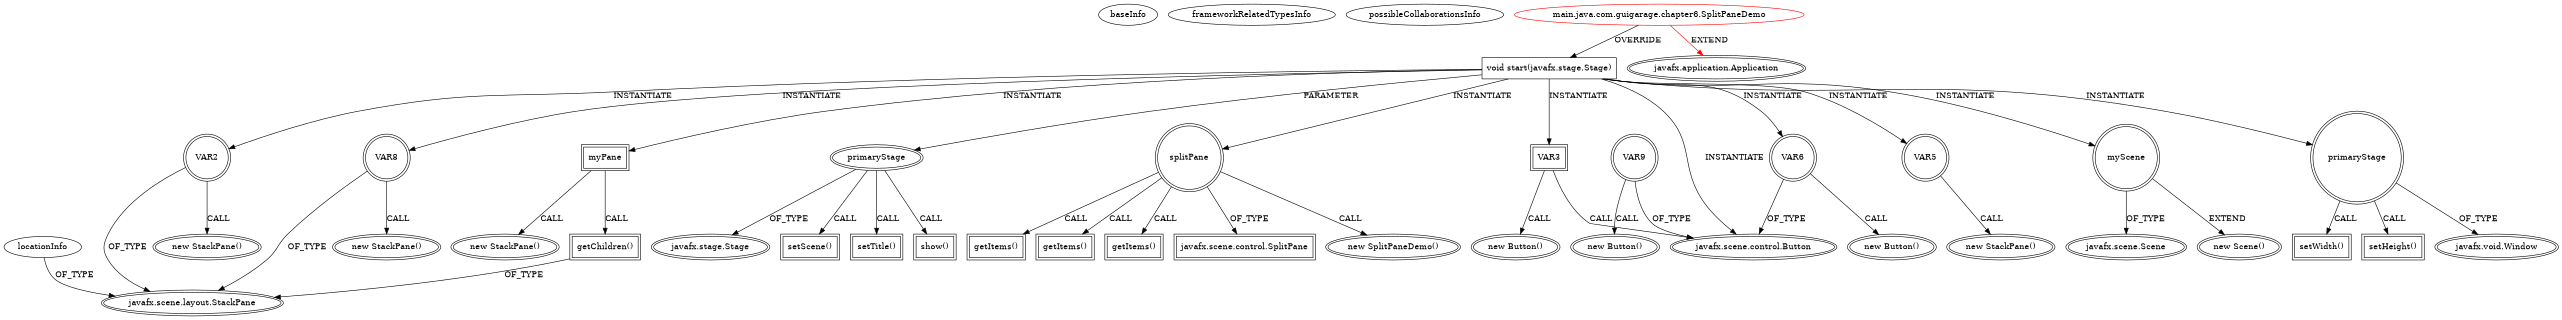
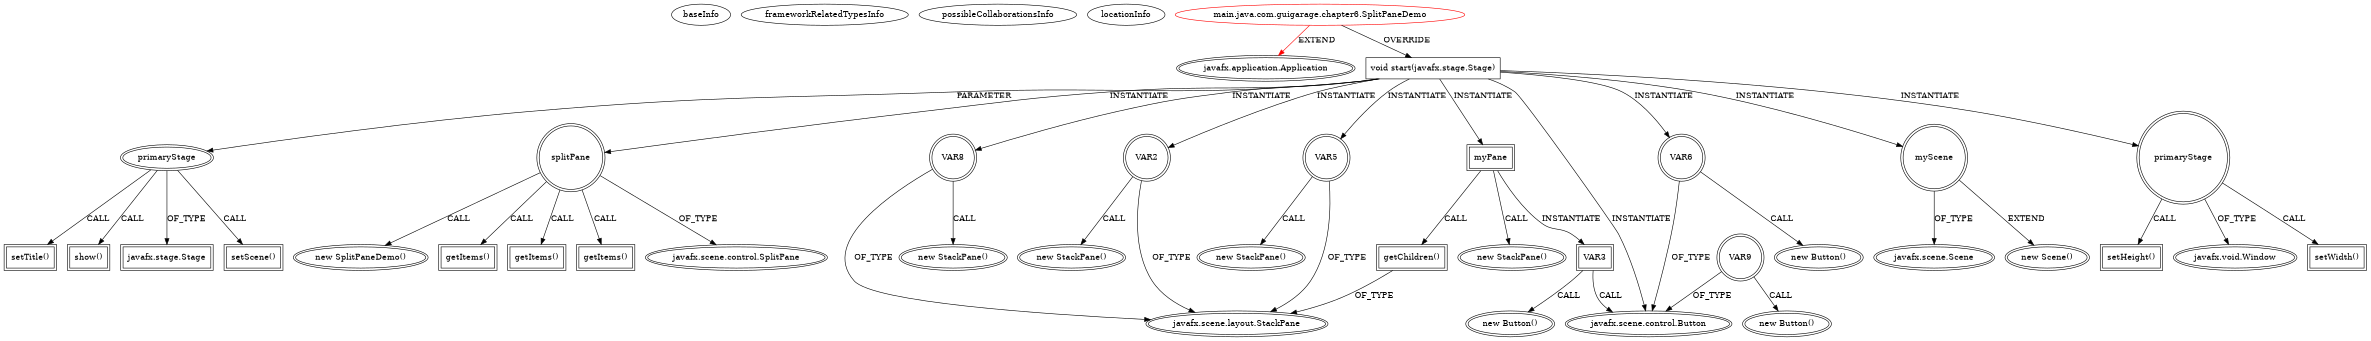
  digraph {
    node [isFrameworkType=true vertexType=VARIABLE_EXPRESION peripheries=2]
    baseInfo [category=extension_graph graphId=2879 isAnonymous=false possibleRelation=false isFrameworkType="" vertexType="" peripheries=""]
    frameworkRelatedTypesInfo [0="javafx.application.Application" isFrameworkType="" vertexType="" peripheries=""]
    possibleCollaborationsInfo [isFrameworkType="" vertexType="" peripheries=""]
    locationInfo [contextSignature=SplitPaneDemo filePath="/guigarage-mastering-javafx-controls/mastering-javafx-controls-master/src/main/java/com/guigarage/chapter6/SplitPaneDemo.java" graphId=2879 projectName="guigarage-mastering-javafx-controls" isFrameworkType="" vertexType="" peripheries=""]
    n5 [color=red isFrameworkType=false label="main.java.com.guigarage.chapter6.SplitPaneDemo" vertexType=ROOT_CLIENT_CLASS_DECLARATION peripheries=""]
    n6 [label="javafx.application.Application" vertexType=FRAMEWORK_CLASS_TYPE]
    n7 [isFrameworkType=false label="void start(javafx.stage.Stage)" shape=box vertexType=OVERRIDING_METHOD_DECLARATION peripheries=""]
    n8 [label=primaryStage vertexType=PARAMETER_DECLARATION]
    n9 [label=splitPane shape=circle]
    n10 [label=VAR2 shape=circle]
    n11 [label=VAR3 shape=box]
    n12 [label=VAR5 shape=circle]
    n13 [label=VAR6 shape=circle]
    n14 [label=VAR8 shape=circle]
    n15 [label=myPane shape=box]
    n16 [label=myScene shape=circle]
    n17 [label=primaryStage shape=circle]
    n18 [label="javafx.scene.control.Button" vertexType=FRAMEWORK_CLASS_TYPE]
-   n19 [label="javafx.stage.Stage" vertexType=FRAMEWORK_CLASS_TYPE]
+   n19 [label="javafx.stage.Stage" vertexType=FRAMEWORK_CLASS_TYPE shape=box]
    n20 [label="setScene()" shape=box vertexType=INSIDE_CALL]
    n21 [label="setTitle()" shape=box vertexType=INSIDE_CALL]
    n22 [label="show()" shape=box vertexType=INSIDE_CALL]
-   n23 [label="javafx.scene.control.SplitPane" vertexType=FRAMEWORK_CLASS_TYPE shape=box]
+   n23 [label="javafx.scene.control.SplitPane" vertexType=FRAMEWORK_CLASS_TYPE]
    n24 [label="new SplitPaneDemo()" vertexType=CONSTRUCTOR_CALL]
    n25 [label="getItems()" shape=box vertexType=INSIDE_CALL]
    n26 [label="getItems()" shape=box vertexType=INSIDE_CALL]
    n27 [label="getItems()" shape=box vertexType=INSIDE_CALL]
    n28 [label="javafx.scene.layout.StackPane" vertexType=FRAMEWORK_CLASS_TYPE]
    n29 [label="new StackPane()" vertexType=CONSTRUCTOR_CALL]
    n30 [label="new Button()" vertexType=CONSTRUCTOR_CALL]
    n31 [label="new StackPane()" vertexType=CONSTRUCTOR_CALL]
    n32 [label="new Button()" vertexType=CONSTRUCTOR_CALL]
    n33 [label="new StackPane()" vertexType=CONSTRUCTOR_CALL]
    n34 [label=VAR9 shape=circle]
    n35 [label="new Button()" vertexType=CONSTRUCTOR_CALL]
    n36 [label="new StackPane()" vertexType=CONSTRUCTOR_CALL]
    n37 [label="getChildren()" shape=box vertexType=INSIDE_CALL]
    n38 [label="javafx.scene.Scene" vertexType=FRAMEWORK_CLASS_TYPE]
    n39 [label="new Scene()" vertexType=CONSTRUCTOR_CALL]
    n40 [label="javafx.void.Window" vertexType=FRAMEWORK_CLASS_TYPE]
    n41 [label="setWidth()" shape=box vertexType=INSIDE_CALL]
    n42 [label="setHeight()" shape=box vertexType=INSIDE_CALL]
    n5 -> n6 [color=red label=EXTEND]
    n5 -> n7 [label=OVERRIDE]
    n7 -> n8 [label=PARAMETER]
    n7 -> n9 [label=INSTANTIATE]
    n7 -> n10 [label=INSTANTIATE]
-   n7 -> n11 [label=INSTANTIATE]
+   n15 -> n11 [label=INSTANTIATE]
    n7 -> n12 [label=INSTANTIATE]
    n7 -> n13 [label=INSTANTIATE]
    n7 -> n14 [label=INSTANTIATE]
    n7 -> n15 [label=INSTANTIATE]
    n7 -> n16 [label=INSTANTIATE]
    n7 -> n17 [label=INSTANTIATE]
    n7 -> n18 [label=INSTANTIATE]
    n8 -> n19 [label=OF_TYPE]
    n8 -> n20 [label=CALL]
    n8 -> n21 [label=CALL]
    n8 -> n22 [label=CALL]
    n9 -> n23 [label=OF_TYPE]
    n9 -> n24 [label=CALL]
    n9 -> n25 [label=CALL]
    n9 -> n26 [label=CALL]
    n9 -> n27 [label=CALL]
    n10 -> n28 [label=OF_TYPE]
    n10 -> n29 [label=CALL]
    n11 -> n18 [label=CALL]
    n11 -> n30 [label=CALL]
-   locationInfo -> n28 [label=OF_TYPE]
+   n12 -> n28 [label=OF_TYPE]
    n12 -> n31 [label=CALL]
    n13 -> n18 [label=OF_TYPE]
    n13 -> n32 [label=CALL]
    n14 -> n28 [label=OF_TYPE]
    n14 -> n33 [label=CALL]
    n15 -> n36 [label=CALL]
    n15 -> n37 [label=CALL]
    n16 -> n38 [label=OF_TYPE]
    n16 -> n39 [label=EXTEND]
    n17 -> n40 [label=OF_TYPE]
    n17 -> n41 [label=CALL]
    n17 -> n42 [label=CALL]
    n34 -> n18 [label=OF_TYPE]
    n34 -> n35 [label=CALL]
    n37 -> n28 [label=OF_TYPE]
  }
